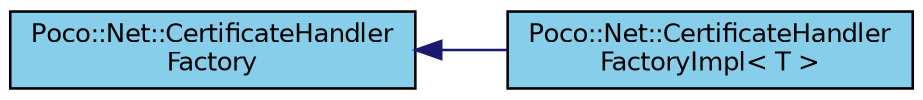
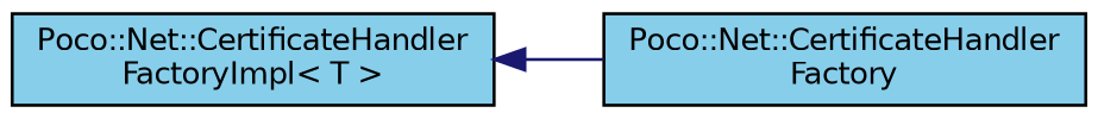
  digraph {
    rankdir=LR
    node [color=black fillcolor=skyblue fontname=Helvetica fontsize=10 shape=record style=filled]
    n1 [height=0.2 label="Poco::Net::CertificateHandler\lFactory" width=0.4]
    n2 [height=0.2 label="Poco::Net::CertificateHandler\lFactoryImpl\< T \>" width=0.4]
-   n1 -> n2 [color=midnightblue dir=back fontname=Helvetica fontsize=10 labelfontname=Helvetica labelfontsize=10 style=solid]
+   n2 -> n1 [color=midnightblue dir=back fontname=Helvetica fontsize=10 labelfontname=Helvetica labelfontsize=10 style=solid]
  }
